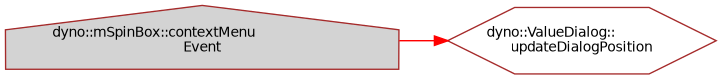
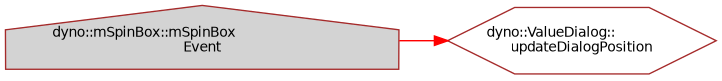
  digraph {
    rankdir=LR
    node [color=brown fontname=Helvetica fontsize=10 style=filled]
-   n1 [fillcolor=lightgrey fontcolor=black height=0.2 label="dyno::mSpinBox::contextMenu\lEvent" shape=house width=0.4]
+   n1 [fillcolor=lightgrey fontcolor=black height=0.2 label="dyno::mSpinBox::mSpinBox\lEvent" shape=house width=0.4]
    n2 [fillcolor=white height=0.2 label="dyno::ValueDialog::\lupdateDialogPosition" shape=hexagon width=0.4]
    n1 -> n2 [color=red fontname=Helvetica fontsize=10 labelfontname=Helvetica labelfontsize=10 style=solid]
  }
